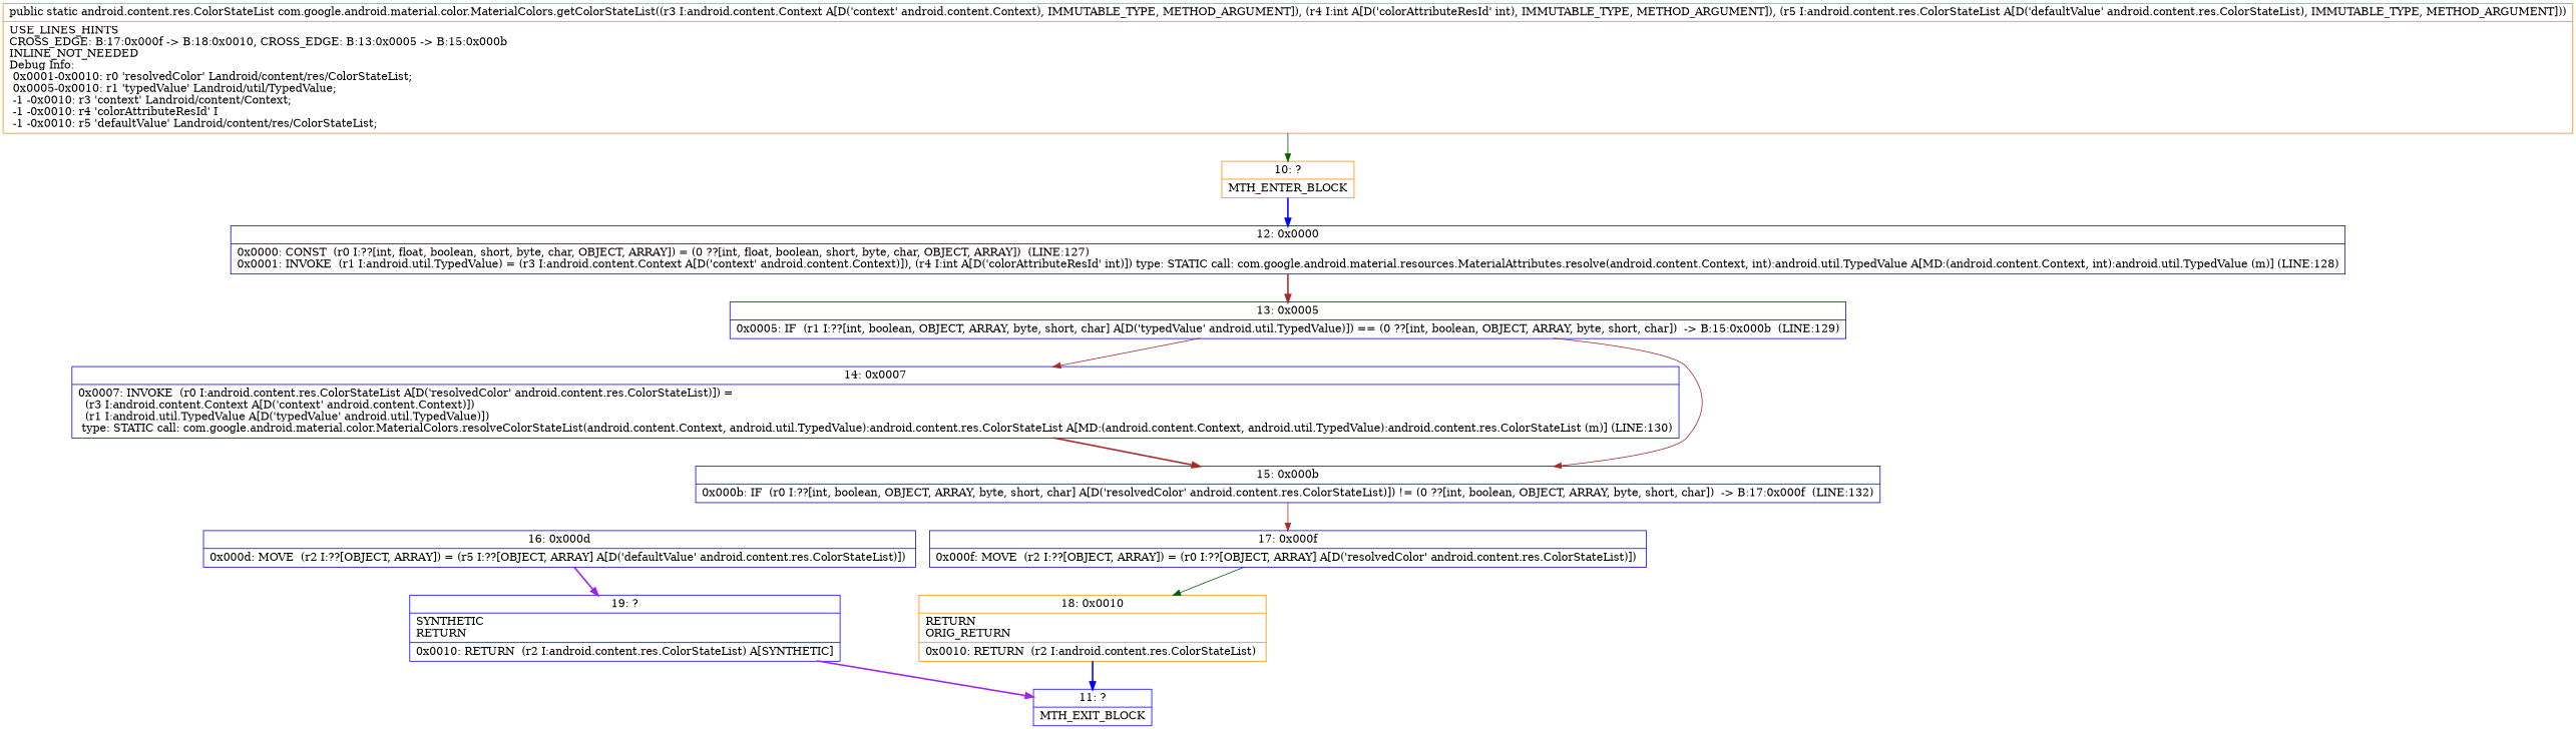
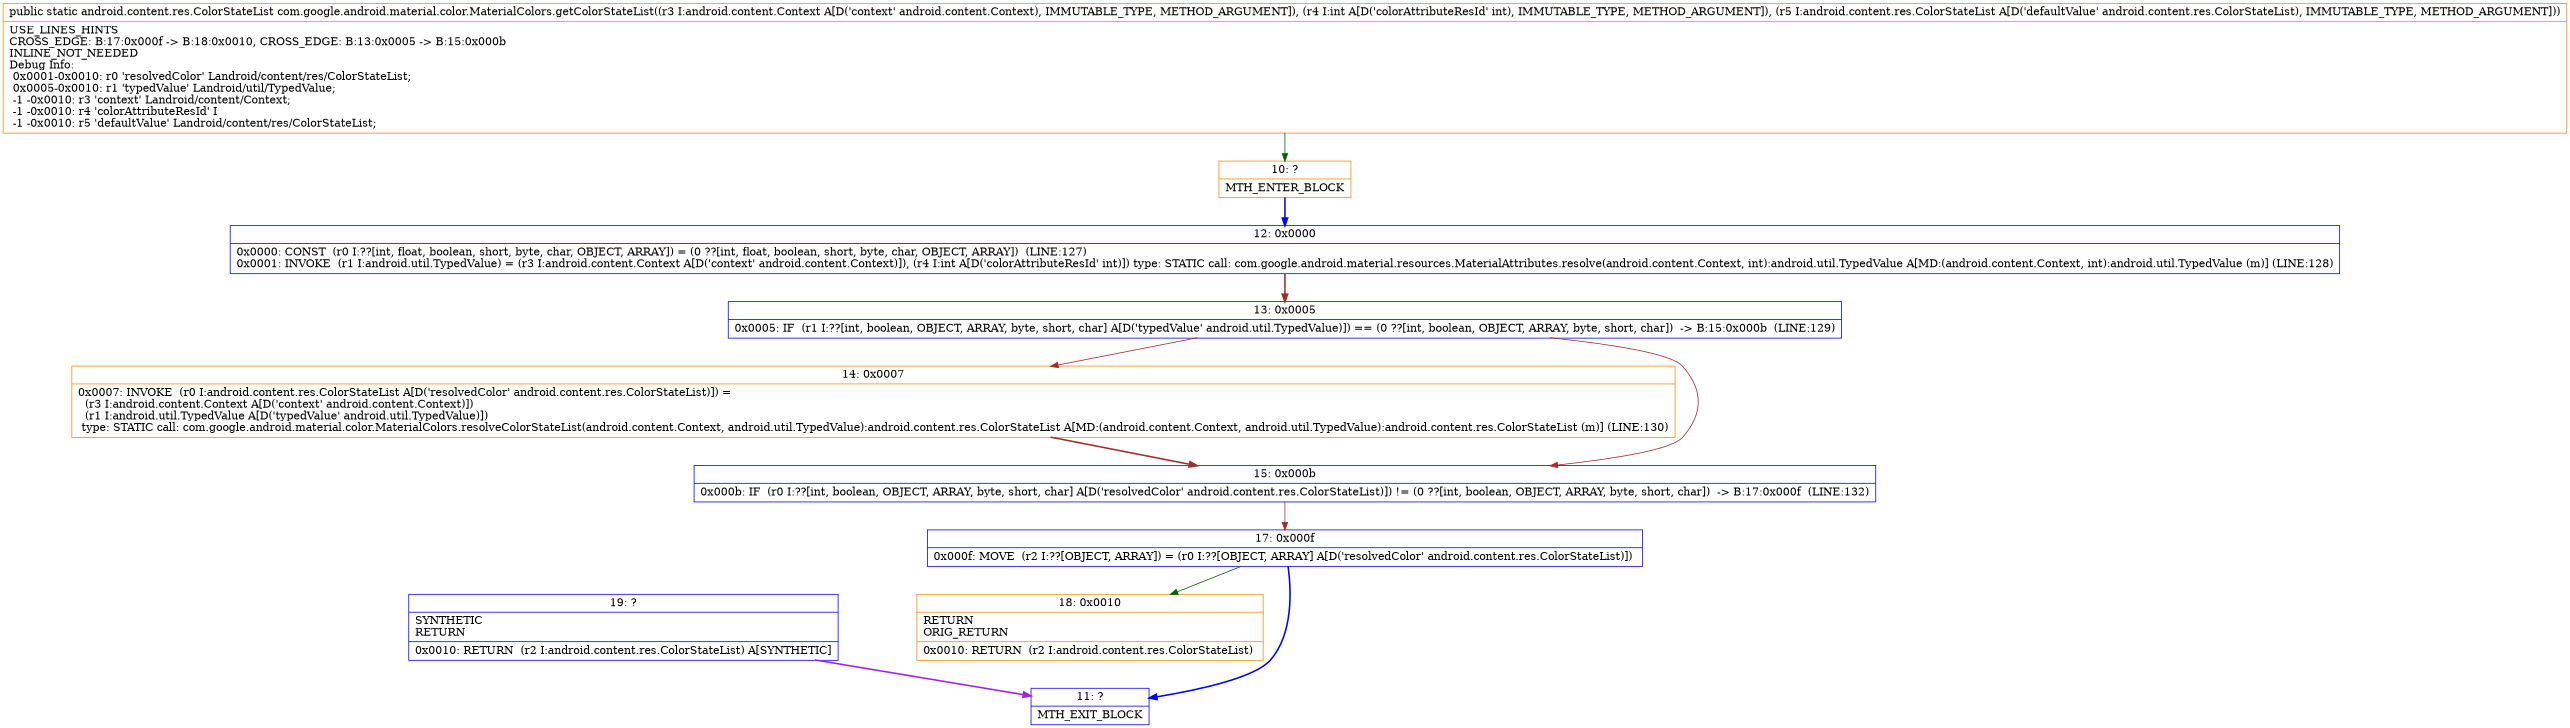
  digraph {
    node [color=blue shape=record]
    edge [color=brown style=bold]
    n1 [color=darkorange label="{10\:\ ?|MTH_ENTER_BLOCK\l}"]
    n2 [label="{12\:\ 0x0000|0x0000: CONST  (r0 I:??[int, float, boolean, short, byte, char, OBJECT, ARRAY]) = (0 ??[int, float, boolean, short, byte, char, OBJECT, ARRAY])  (LINE:127)\l0x0001: INVOKE  (r1 I:android.util.TypedValue) = (r3 I:android.content.Context A[D('context' android.content.Context)]), (r4 I:int A[D('colorAttributeResId' int)]) type: STATIC call: com.google.android.material.resources.MaterialAttributes.resolve(android.content.Context, int):android.util.TypedValue A[MD:(android.content.Context, int):android.util.TypedValue (m)] (LINE:128)\l}"]
    n3 [label="{13\:\ 0x0005|0x0005: IF  (r1 I:??[int, boolean, OBJECT, ARRAY, byte, short, char] A[D('typedValue' android.util.TypedValue)]) == (0 ??[int, boolean, OBJECT, ARRAY, byte, short, char])  \-\> B:15:0x000b  (LINE:129)\l}"]
-   n4 [label="{14\:\ 0x0007|0x0007: INVOKE  (r0 I:android.content.res.ColorStateList A[D('resolvedColor' android.content.res.ColorStateList)]) = \l  (r3 I:android.content.Context A[D('context' android.content.Context)])\l  (r1 I:android.util.TypedValue A[D('typedValue' android.util.TypedValue)])\l type: STATIC call: com.google.android.material.color.MaterialColors.resolveColorStateList(android.content.Context, android.util.TypedValue):android.content.res.ColorStateList A[MD:(android.content.Context, android.util.TypedValue):android.content.res.ColorStateList (m)] (LINE:130)\l}"]
+   n4 [color=darkorange label="{14\:\ 0x0007|0x0007: INVOKE  (r0 I:android.content.res.ColorStateList A[D('resolvedColor' android.content.res.ColorStateList)]) = \l  (r3 I:android.content.Context A[D('context' android.content.Context)])\l  (r1 I:android.util.TypedValue A[D('typedValue' android.util.TypedValue)])\l type: STATIC call: com.google.android.material.color.MaterialColors.resolveColorStateList(android.content.Context, android.util.TypedValue):android.content.res.ColorStateList A[MD:(android.content.Context, android.util.TypedValue):android.content.res.ColorStateList (m)] (LINE:130)\l}"]
    n5 [label="{15\:\ 0x000b|0x000b: IF  (r0 I:??[int, boolean, OBJECT, ARRAY, byte, short, char] A[D('resolvedColor' android.content.res.ColorStateList)]) != (0 ??[int, boolean, OBJECT, ARRAY, byte, short, char])  \-\> B:17:0x000f  (LINE:132)\l}"]
    n6 [label="{17\:\ 0x000f|0x000f: MOVE  (r2 I:??[OBJECT, ARRAY]) = (r0 I:??[OBJECT, ARRAY] A[D('resolvedColor' android.content.res.ColorStateList)]) \l}"]
-   n7 [label="{16\:\ 0x000d|0x000d: MOVE  (r2 I:??[OBJECT, ARRAY]) = (r5 I:??[OBJECT, ARRAY] A[D('defaultValue' android.content.res.ColorStateList)]) \l}"]
    n8 [label="{19\:\ ?|SYNTHETIC\lRETURN\l|0x0010: RETURN  (r2 I:android.content.res.ColorStateList) A[SYNTHETIC]\l}"]
    n9 [color=darkorange label="{18\:\ 0x0010|RETURN\lORIG_RETURN\l|0x0010: RETURN  (r2 I:android.content.res.ColorStateList) \l}"]
    n10 [label="{11\:\ ?|MTH_EXIT_BLOCK\l}"]
    n11 [color=darkorange label="{public static android.content.res.ColorStateList com.google.android.material.color.MaterialColors.getColorStateList((r3 I:android.content.Context A[D('context' android.content.Context), IMMUTABLE_TYPE, METHOD_ARGUMENT]), (r4 I:int A[D('colorAttributeResId' int), IMMUTABLE_TYPE, METHOD_ARGUMENT]), (r5 I:android.content.res.ColorStateList A[D('defaultValue' android.content.res.ColorStateList), IMMUTABLE_TYPE, METHOD_ARGUMENT]))  | USE_LINES_HINTS\lCROSS_EDGE: B:17:0x000f \-\> B:18:0x0010, CROSS_EDGE: B:13:0x0005 \-\> B:15:0x000b\lINLINE_NOT_NEEDED\lDebug Info:\l  0x0001\-0x0010: r0 'resolvedColor' Landroid\/content\/res\/ColorStateList;\l  0x0005\-0x0010: r1 'typedValue' Landroid\/util\/TypedValue;\l  \-1 \-0x0010: r3 'context' Landroid\/content\/Context;\l  \-1 \-0x0010: r4 'colorAttributeResId' I\l  \-1 \-0x0010: r5 'defaultValue' Landroid\/content\/res\/ColorStateList;\l}"]
    n1 -> n2 [color=blue]
    n2 -> n3
    n3 -> n4 [style=solid]
    n3 -> n5 [style=solid]
    n4 -> n5
    n5 -> n6 [style=solid]
    n6 -> n9 [color=darkgreen style=solid]
-   n7 -> n8 [color=purple]
    n8 -> n10 [color=purple]
-   n9 -> n10 [color=blue]
+   n6 -> n10 [color=blue]
    n11 -> n1 [color=darkgreen style=solid]
  }
